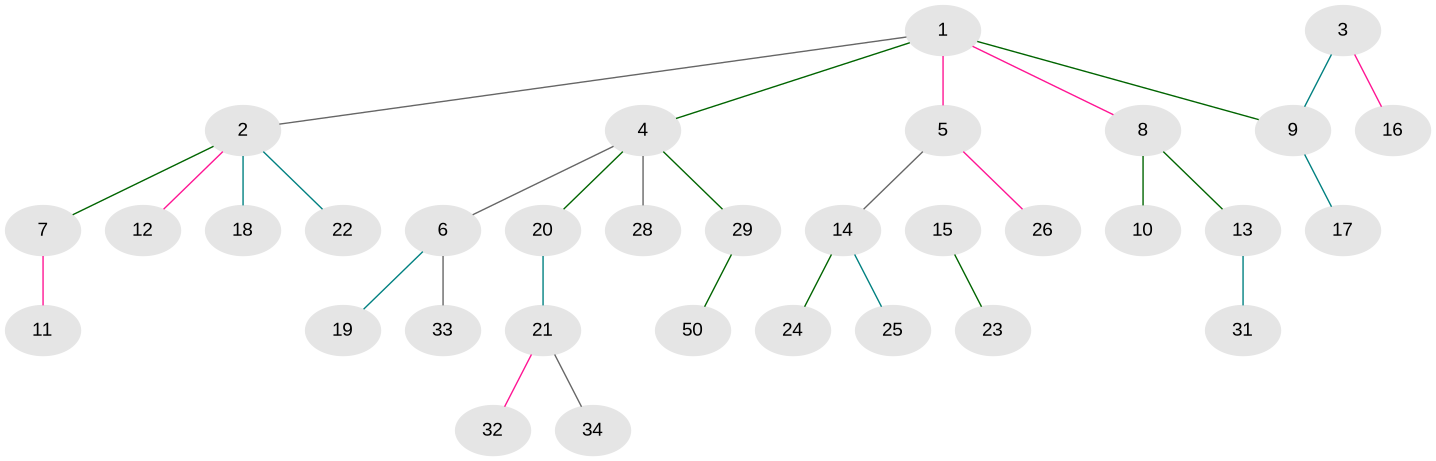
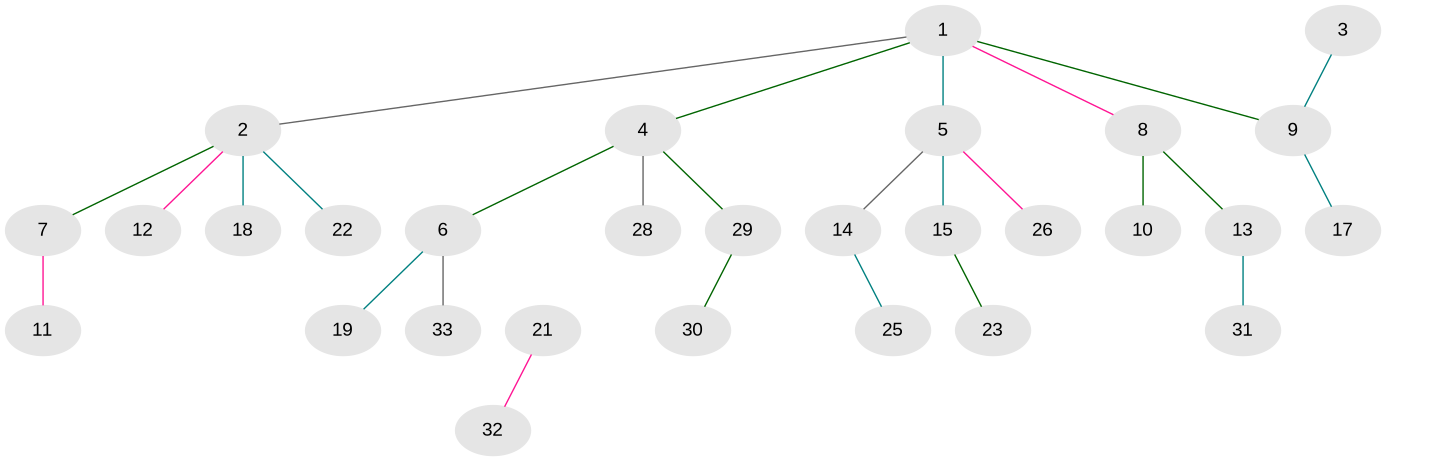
  graph {
    fontname="Liberation Sans"
    node [color=gray90 fontname="Liberation Sans" style=filled]
    edge [color=darkgreen fontname="Liberation Sans" weight=1.0]
    1
    2
    4
    5
    8
    9
    7
    12
    18
    22
    3
-   16
    6
-   20
    28
    29
    14
    15
    26
    10
    13
    11
    17
    19
    33
    21
-   30 [label=50]
-   24
+   30
    25
    23
    31
    32
-   34
    1 -- 2 [color=gray40]
    1 -- 4
-   1 -- 5 [color=deeppink]
+   1 -- 5 [color=teal]
    1 -- 8 [color=deeppink]
    1 -- 9
    2 -- 7
    2 -- 12 [color=deeppink]
    2 -- 18 [color=teal]
    2 -- 22 [color=teal]
-   4 -- 6 [color=gray40]
-   4 -- 20
+   4 -- 6
    4 -- 28 [color=gray40]
    4 -- 29
    5 -- 14 [color=gray40]
+   5 -- 15 [color=teal]
    5 -- 26 [color=deeppink]
    8 -- 10
    8 -- 13
    9 -- 17 [color=teal]
    7 -- 11 [color=deeppink]
    3 -- 9 [color=teal]
-   3 -- 16 [color=deeppink]
    6 -- 19 [color=teal]
    6 -- 33 [color=gray40]
-   20 -- 21 [color=teal]
    29 -- 30
-   14 -- 24
    14 -- 25 [color=teal]
    15 -- 23
    13 -- 31 [color=teal]
    21 -- 32 [color=deeppink]
-   21 -- 34 [color=gray40]
  }
